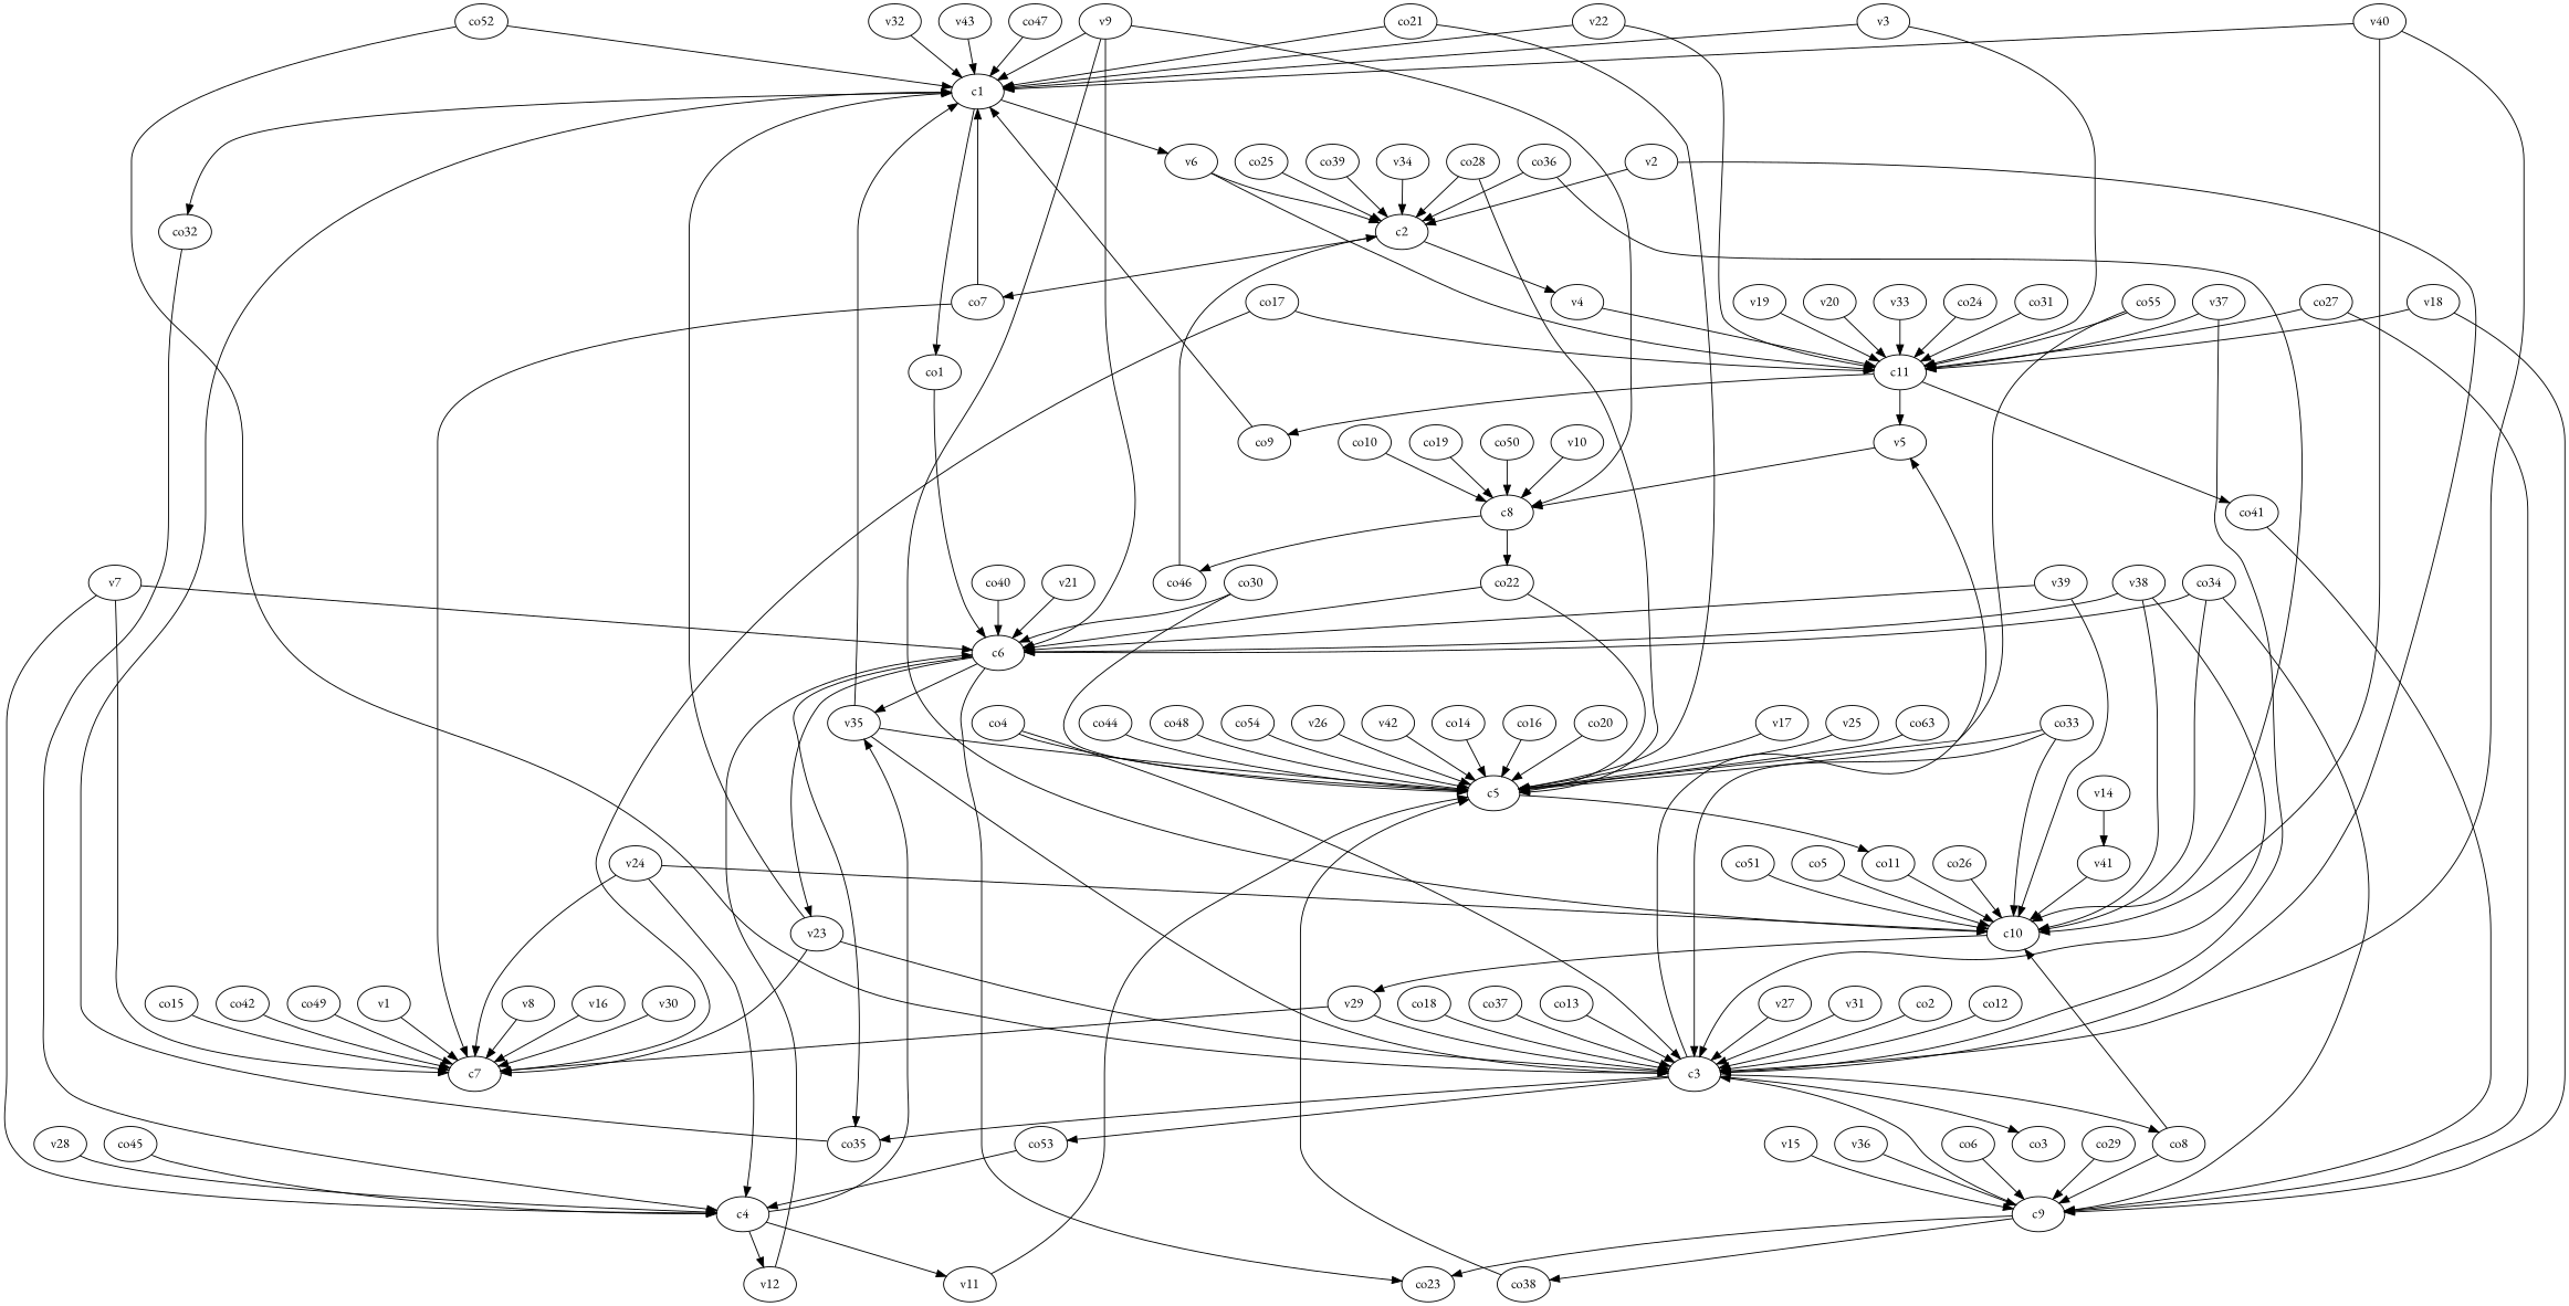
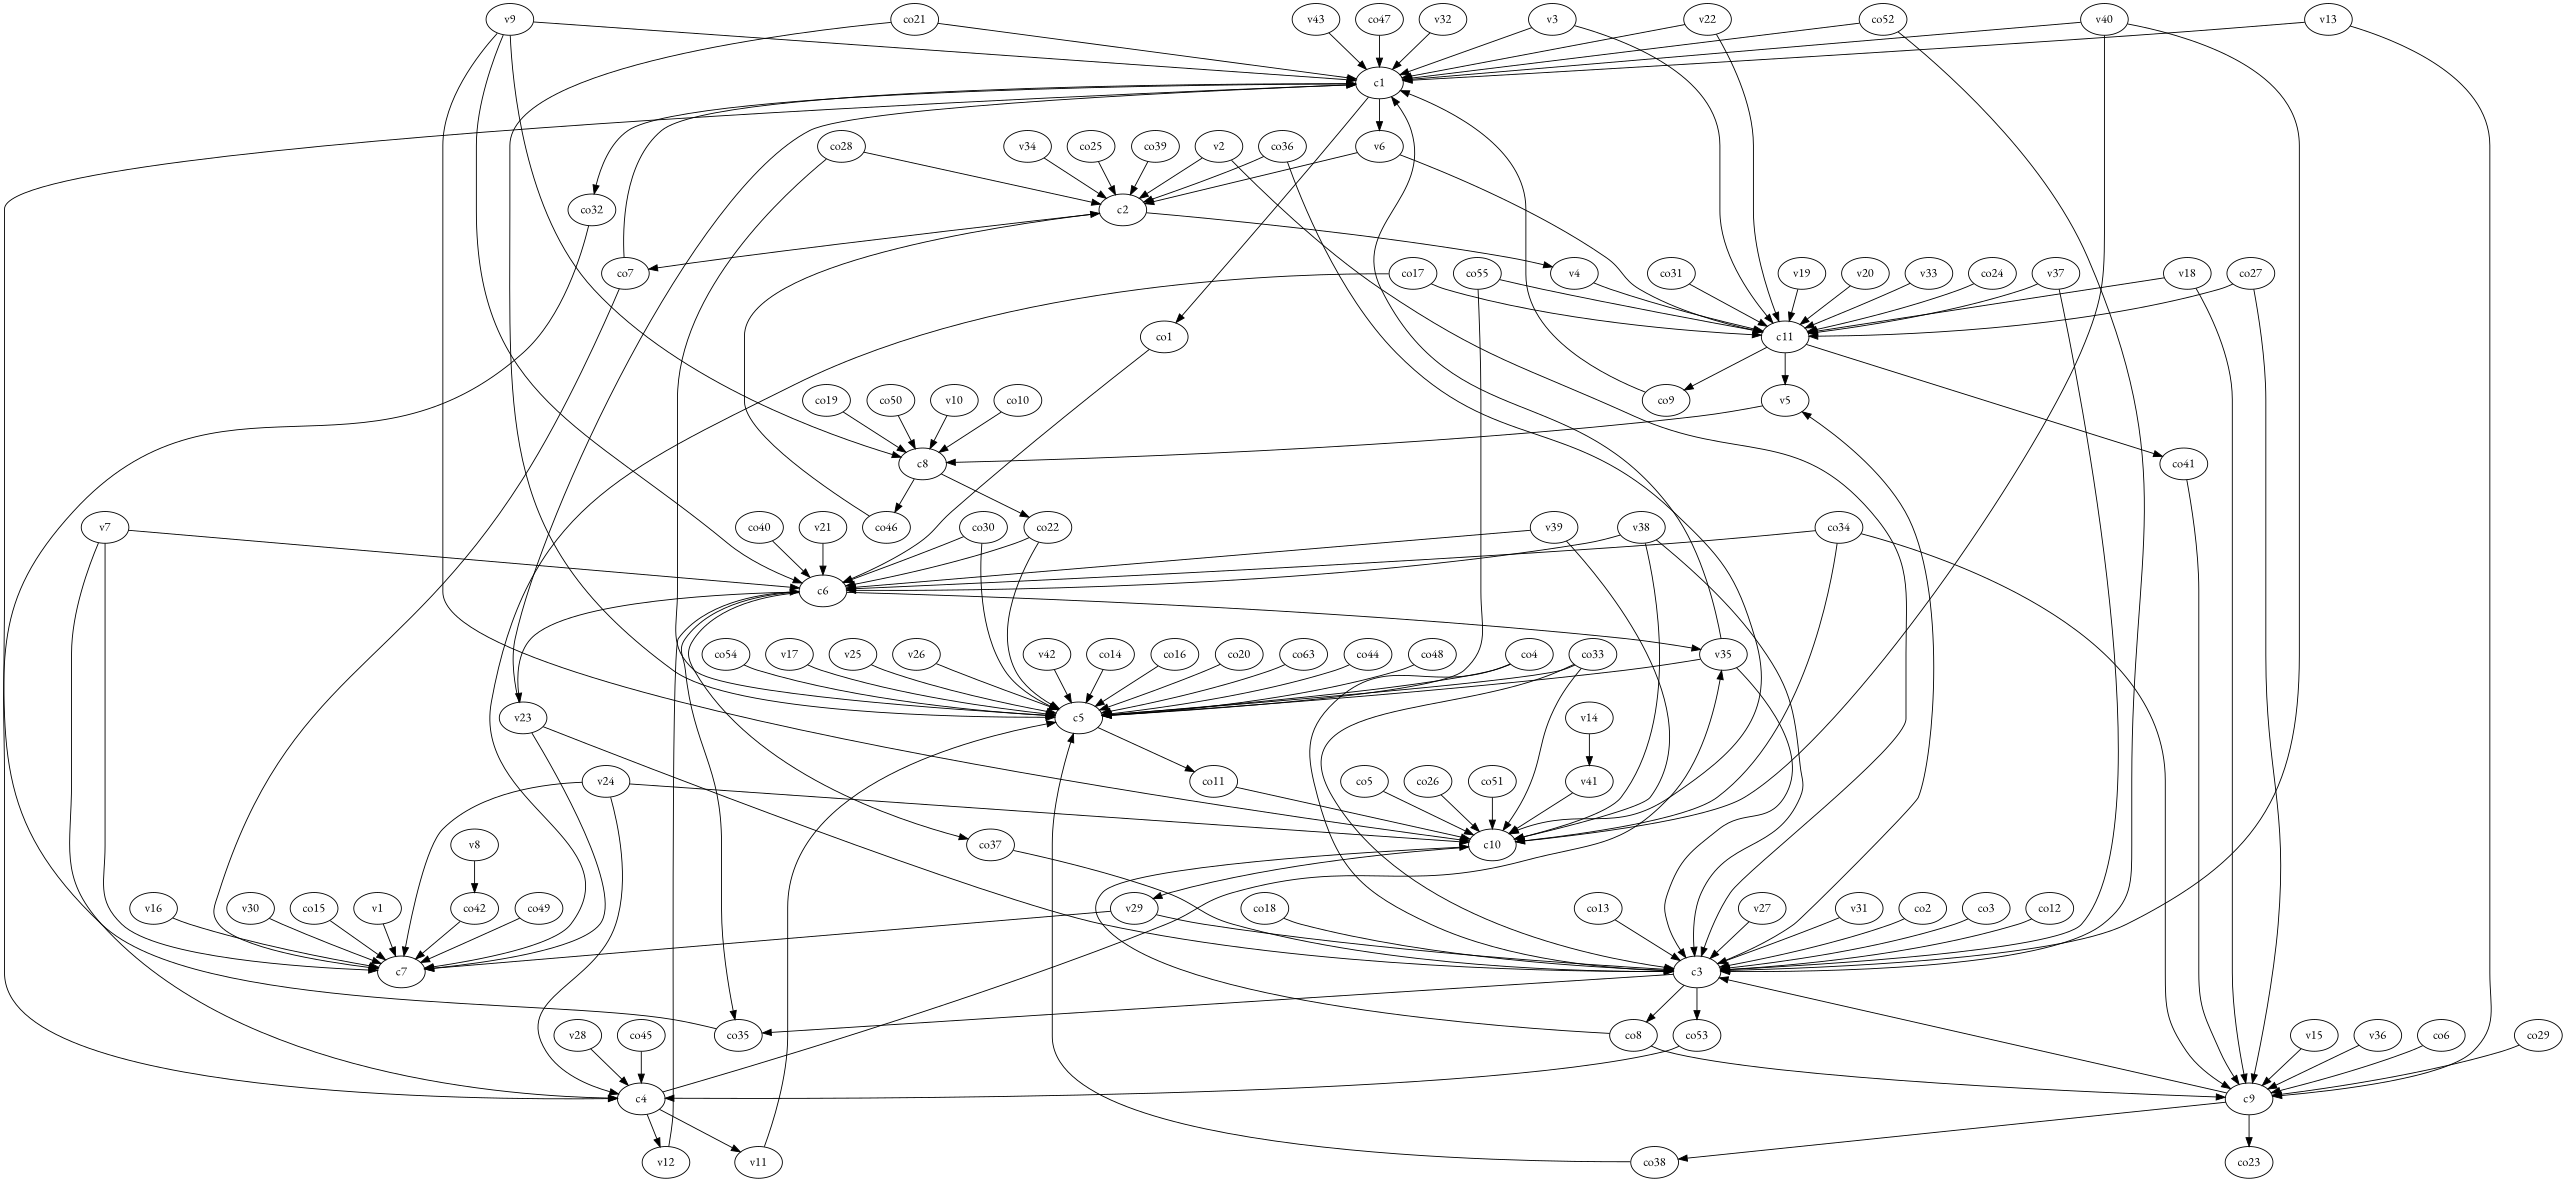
  strict digraph {
    fontname="EB Garamond"
    node [fontname="EB Garamond"]
    edge [fontname="EB Garamond" weight=1]
    c1
    v6
    co1
    co32
    c2
    c11
    c6
    c4
    v4
    co7
    c7
    c3
    v5
    co8
    co35
    co53
    c8
    c9
    c10
    v11
    v12
    v35
    c5
    co11
    v23
    co23
    co22
    co46
    co38
    co13
    v29
    co41
    co9
    v1
    v2
    v3
    v7
    v8
    v9
    v10
+   v13
    v14
    v41
    v15
    v16
    v17
    v18
    v19
    v20
    v21
    v22
    v24
    v25
    v26
    v27
    v28
    v30
    v31
    v32
    v33
    v34
    v36
    v37
    v38
    v39
    v40
    v42
    v43
    co2
    co3
    co4
    co5
    co6
    co10
    co12
    co14
    co15
    co16
    co17
    co18
    co19
    co20
    co21
    co24
    co25
    co26
    co27
    co28
    co29
    co30
    co31
    co33
    co34
    co36
    co37
    co39
    co40
    co42
    n99 [label=co63]
    co44
    co45
    co47
    co48
    co49
    co50
    co51
    co52
    co54
    co55
    c1 -> v6
    c1 -> co1
    c1 -> co32
    v6 -> c2
    v6 -> c11
    co1 -> c6
    co32 -> c4
    c2 -> v4
    c2 -> co7
    c11 -> v5
    c11 -> co41
    c11 -> co9
    c6 -> co35
    c6 -> v35
    c6 -> v23
-   c6 -> co23
+   c6 -> co37
    c4 -> v11
    c4 -> v12
    c4 -> v35
    v4 -> c11
    co7 -> c1
    co7 -> c7
    c3 -> v5
    c3 -> co8
    c3 -> co35
    c3 -> co53
    v5 -> c8
    co8 -> c9
    co8 -> c10
    co35 -> c1
    co53 -> c4
    c8 -> co22
    c8 -> co46
    c9 -> c3
    c9 -> co23
    c9 -> co38
    c10 -> v29
    v11 -> c5
    v12 -> c6
    v35 -> c1
    v35 -> c3
    v35 -> c5
    c5 -> co11
    co11 -> c10
    v23 -> c1
    v23 -> c7
    v23 -> c3
    co22 -> c6
    co22 -> c5
    co46 -> c2
    co38 -> c5
    co13 -> c3
    v29 -> c7
    v29 -> c3
    co41 -> c9
    co9 -> c1
    v1 -> c7
    v2 -> c2
    v2 -> c3
    v3 -> c1
    v3 -> c11
    v7 -> c6
    v7 -> c4
    v7 -> c7
-   v8 -> c7
+   v8 -> co42
    v9 -> c1
    v9 -> c6
    v9 -> c8
    v9 -> c10
    v10 -> c8
+   v13 -> c1
+   v13 -> c9
    v14 -> v41
    v41 -> c10
    v15 -> c9
    v16 -> c7
    v17 -> c5
    v18 -> c11
    v18 -> c9
    v19 -> c11
    v20 -> c11
    v21 -> c6
    v22 -> c1
    v22 -> c11
    v24 -> c4
    v24 -> c7
    v24 -> c10
    v25 -> c5
    v26 -> c5
    v27 -> c3
    v28 -> c4
    v30 -> c7
    v31 -> c3
    v32 -> c1
    v33 -> c11
    v34 -> c2
    v36 -> c9
    v37 -> c11
    v37 -> c3
    v38 -> c6
    v38 -> c3
    v38 -> c10
    v39 -> c6
    v39 -> c10
    v40 -> c1
    v40 -> c3
    v40 -> c10
    v42 -> c5
    v43 -> c1
    co2 -> c3
-   c3 -> co3
+   co3 -> c3
    co4 -> c3
    co4 -> c5
    co5 -> c10
    co6 -> c9
    co10 -> c8
    co12 -> c3
    co14 -> c5
    co15 -> c7
    co16 -> c5
    co17 -> c11
    co17 -> c7
    co18 -> c3
    co19 -> c8
    co20 -> c5
    co21 -> c1
    co21 -> c5
    co24 -> c11
    co25 -> c2
    co26 -> c10
    co27 -> c11
    co27 -> c9
    co28 -> c2
    co28 -> c5
    co29 -> c9
    co30 -> c6
    co30 -> c5
    co31 -> c11
    co33 -> c3
    co33 -> c10
    co33 -> c5
    co34 -> c6
    co34 -> c9
    co34 -> c10
    co36 -> c2
    co36 -> c10
    co37 -> c3
    co39 -> c2
    co40 -> c6
    co42 -> c7
    n99 -> c5
    co44 -> c5
    co45 -> c4
    co47 -> c1
    co48 -> c5
    co49 -> c7
    co50 -> c8
    co51 -> c10
    co52 -> c1
    co52 -> c3
    co54 -> c5
    co55 -> c11
    co55 -> c5
  }
